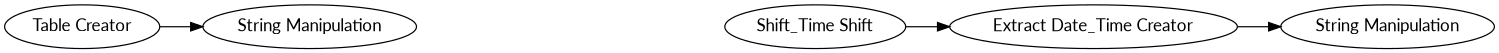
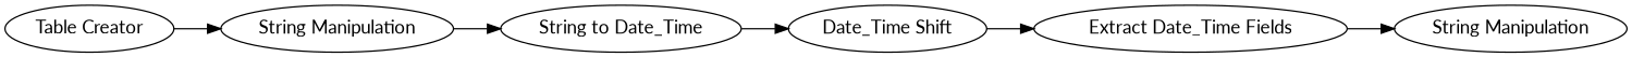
  digraph {
    fontname=Lato
    rankdir=LR
    node [fontname=Lato]
    edge [fontname=Lato]
    n1 [label="Table Creator"]
    n2 [label="String Manipulation"]
-   n4 [label="Shift_Time Shift"]
-   n5 [label="Extract Date_Time Creator"]
+   n3 [label="String to Date_Time"]
+   n4 [label="Date_Time Shift"]
+   n5 [label="Extract Date_Time Fields"]
    n6 [label="String Manipulation"]
    n1 -> n2
+   n2 -> n3
+   n3 -> n4
    n4 -> n5
    n5 -> n6
  }
